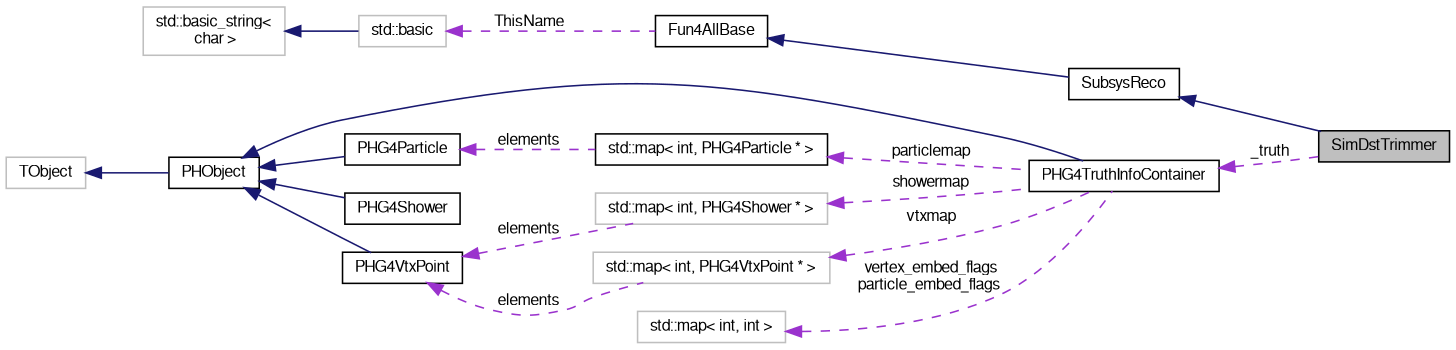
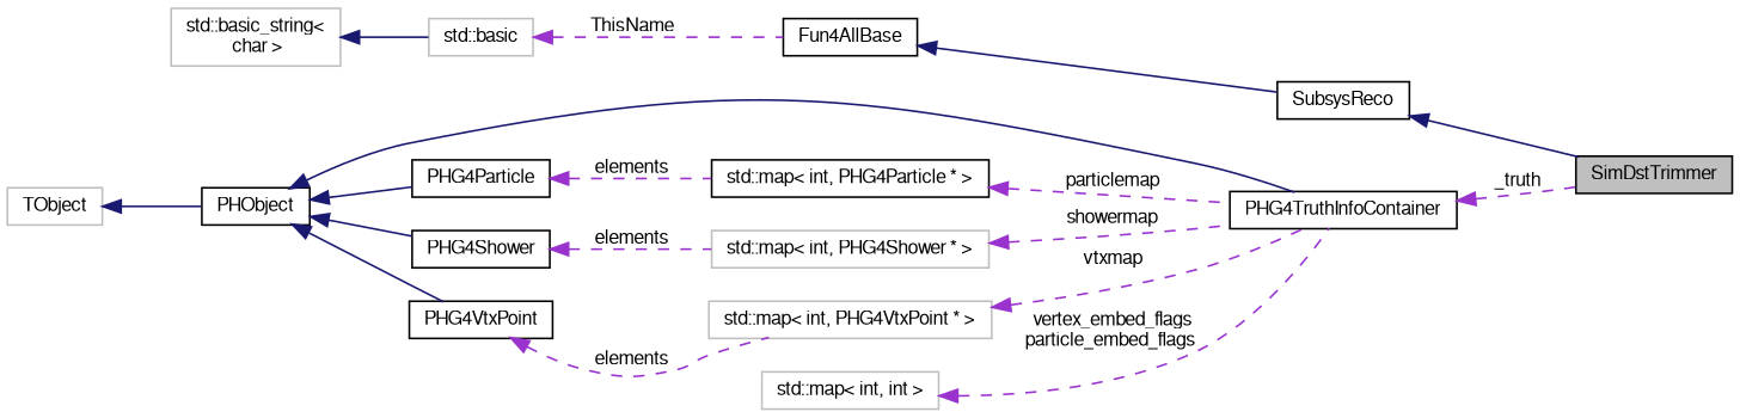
  digraph {
    rankdir=LR
    node [color=black fontname=FreeSans fontsize=10 shape=record]
    edge [color=darkorchid3 dir=back fontname=FreeSans fontsize=10 labelfontname=FreeSans labelfontsize=10 style=dashed]
    n1 [fillcolor=grey75 fontcolor=black height=0.2 label=SimDstTrimmer style=filled width=0.4]
    n2 [height=0.2 label=SubsysReco width=0.4]
    n3 [height=0.2 label=Fun4AllBase width=0.4]
    n4 [color=grey75 height=0.2 label="std::basic" width=0.4]
    n5 [color=grey75 height=0.2 label="std::basic_string\<\l char \>" width=0.4]
    n6 [height=0.2 label=PHG4TruthInfoContainer width=0.4]
    n7 [height=0.2 label=PHObject width=0.4]
    n8 [height=0.2 label=PHG4Particle width=0.4]
    n9 [height=0.2 label=PHG4Shower width=0.4]
    n10 [height=0.2 label=PHG4VtxPoint width=0.4]
    n11 [height=0.2 label="std::map\< int, PHG4Particle * \>" width=0.4]
    n12 [color=grey75 height=0.2 label="std::map\< int, PHG4Shower * \>" width=0.4]
    n13 [color=grey75 height=0.2 label="std::map\< int, PHG4VtxPoint * \>" width=0.4]
    n14 [color=grey75 height=0.2 label=TObject width=0.4]
    n15 [color=grey75 height=0.2 label="std::map\< int, int \>" width=0.4]
    n2 -> n1 [color=midnightblue style=solid]
    n3 -> n2 [color=midnightblue style=solid]
    n4 -> n3 [label=" ThisName"]
    n5 -> n4 [color=midnightblue style=solid]
    n6 -> n1 [label=" _truth"]
    n7 -> n6 [color=midnightblue style=solid]
    n7 -> n8 [color=midnightblue style=solid]
    n7 -> n9 [color=midnightblue style=solid]
    n7 -> n10 [color=midnightblue style=solid]
    n8 -> n11 [label=" elements"]
-   n10 -> n12 [label=" elements"]
+   n9 -> n12 [label=" elements"]
    n10 -> n13 [label=" elements"]
    n11 -> n6 [label=" particlemap"]
    n12 -> n6 [label=" showermap"]
    n13 -> n6 [label=" vtxmap"]
    n14 -> n7 [color=midnightblue style=solid]
    n15 -> n6 [label=" vertex_embed_flags\nparticle_embed_flags"]
  }
